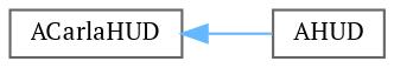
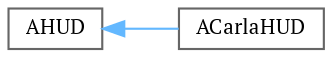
  digraph {
    rankdir=LR
    fontname="PT Serif"
    node [color=grey40 fillcolor=white fontname="PT Serif" fontsize=10 shape=box style=filled]
    n1 [height=0.2 label=AHUD width=0.4]
    n2 [height=0.2 label=ACarlaHUD width=0.4]
-   n2 -> n1 [color=steelblue1 dir=back fontname="PT Serif" fontsize=10 labelfontname=Helvetica labelfontsize=10 style=solid]
+   n1 -> n2 [color=steelblue1 dir=back fontname="PT Serif" fontsize=10 labelfontname=Helvetica labelfontsize=10 style=solid]
  }
